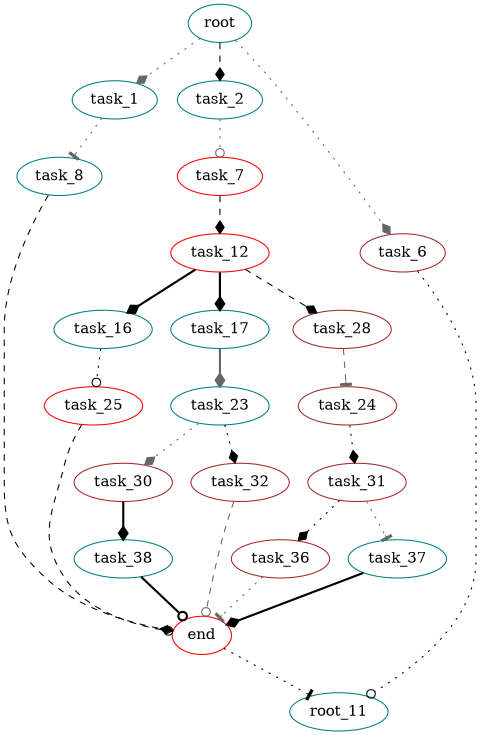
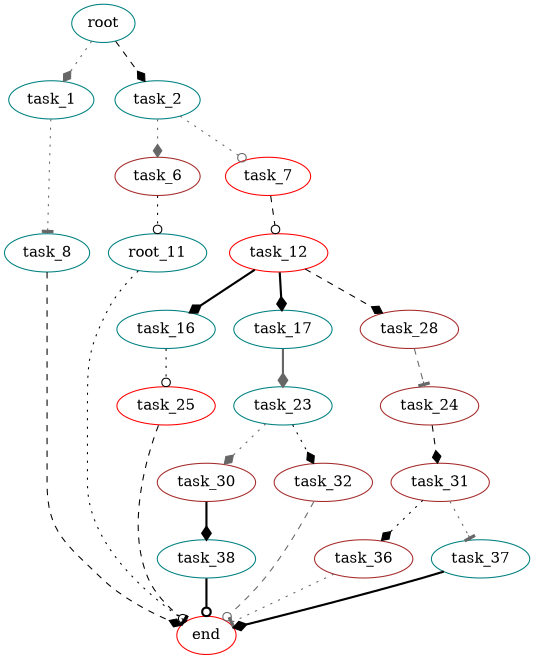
  digraph {
    node [color=teal]
    edge [arrowhead=diamond color=black style=dotted]
    root
    task_1
    task_2
    task_8
    task_6 [color=brown]
    task_7 [color=red]
    end [color=red]
    n8 [label=root_11]
    task_12 [color=red]
    task_16
    task_17
    n12 [color=brown label=task_28]
    task_25 [color=red]
    task_23
    task_24 [color=brown]
    task_30 [color=brown]
    task_32 [color=brown]
    task_31 [color=brown]
    task_38
    task_36 [color=brown]
    task_37
    root -> task_1 [color=gray40]
    root -> task_2 [style=dashed]
    task_1 -> task_8 [arrowhead=tee color=gray40]
-   root -> task_6 [color=gray40]
+   task_2 -> task_6 [color=gray40]
    task_2 -> task_7 [arrowhead=odot color=gray40]
    task_8 -> end [style=dashed]
    task_6 -> n8 [arrowhead=odot]
-   task_7 -> task_12 [style=dashed]
-   end -> n8 [arrowhead=tee]
+   task_7 -> task_12 [arrowhead=odot style=dashed]
+   n8 -> end [arrowhead=tee]
    task_12 -> task_16 [style=bold]
    task_12 -> task_17 [style=bold]
    task_12 -> n12 [style=dashed]
    task_16 -> task_25 [arrowhead=odot]
    task_17 -> task_23 [color=gray40 style=bold]
    n12 -> task_24 [arrowhead=tee color=gray40 style=dashed]
    task_25 -> end [arrowhead=odot style=dashed]
    task_23 -> task_30 [color=gray40]
    task_23 -> task_32
-   task_24 -> task_31
+   task_24 -> task_31 [style=dashed]
    task_30 -> task_38 [style=bold]
    task_32 -> end [arrowhead=odot color=gray40 style=dashed]
    task_31 -> task_36
    task_31 -> task_37 [arrowhead=tee color=gray40]
    task_38 -> end [arrowhead=odot style=bold]
    task_36 -> end [arrowhead=tee color=gray40]
    task_37 -> end [style=bold]
  }
